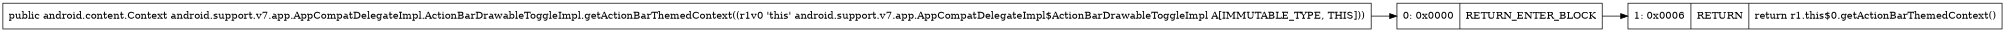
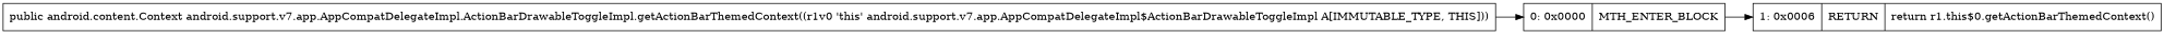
  digraph {
    rankdir=LR
    node [shape=record]
-   n1 [label="{0\:\ 0x0000|RETURN_ENTER_BLOCK\l}"]
+   n1 [label="{0\:\ 0x0000|MTH_ENTER_BLOCK\l}"]
    n2 [label="{1\:\ 0x0006|RETURN\l|return r1.this$0.getActionBarThemedContext()\l}"]
    n3 [label="{public android.content.Context android.support.v7.app.AppCompatDelegateImpl.ActionBarDrawableToggleImpl.getActionBarThemedContext((r1v0 'this' android.support.v7.app.AppCompatDelegateImpl$ActionBarDrawableToggleImpl A[IMMUTABLE_TYPE, THIS])) }"]
    n1 -> n2
    n3 -> n1
  }
